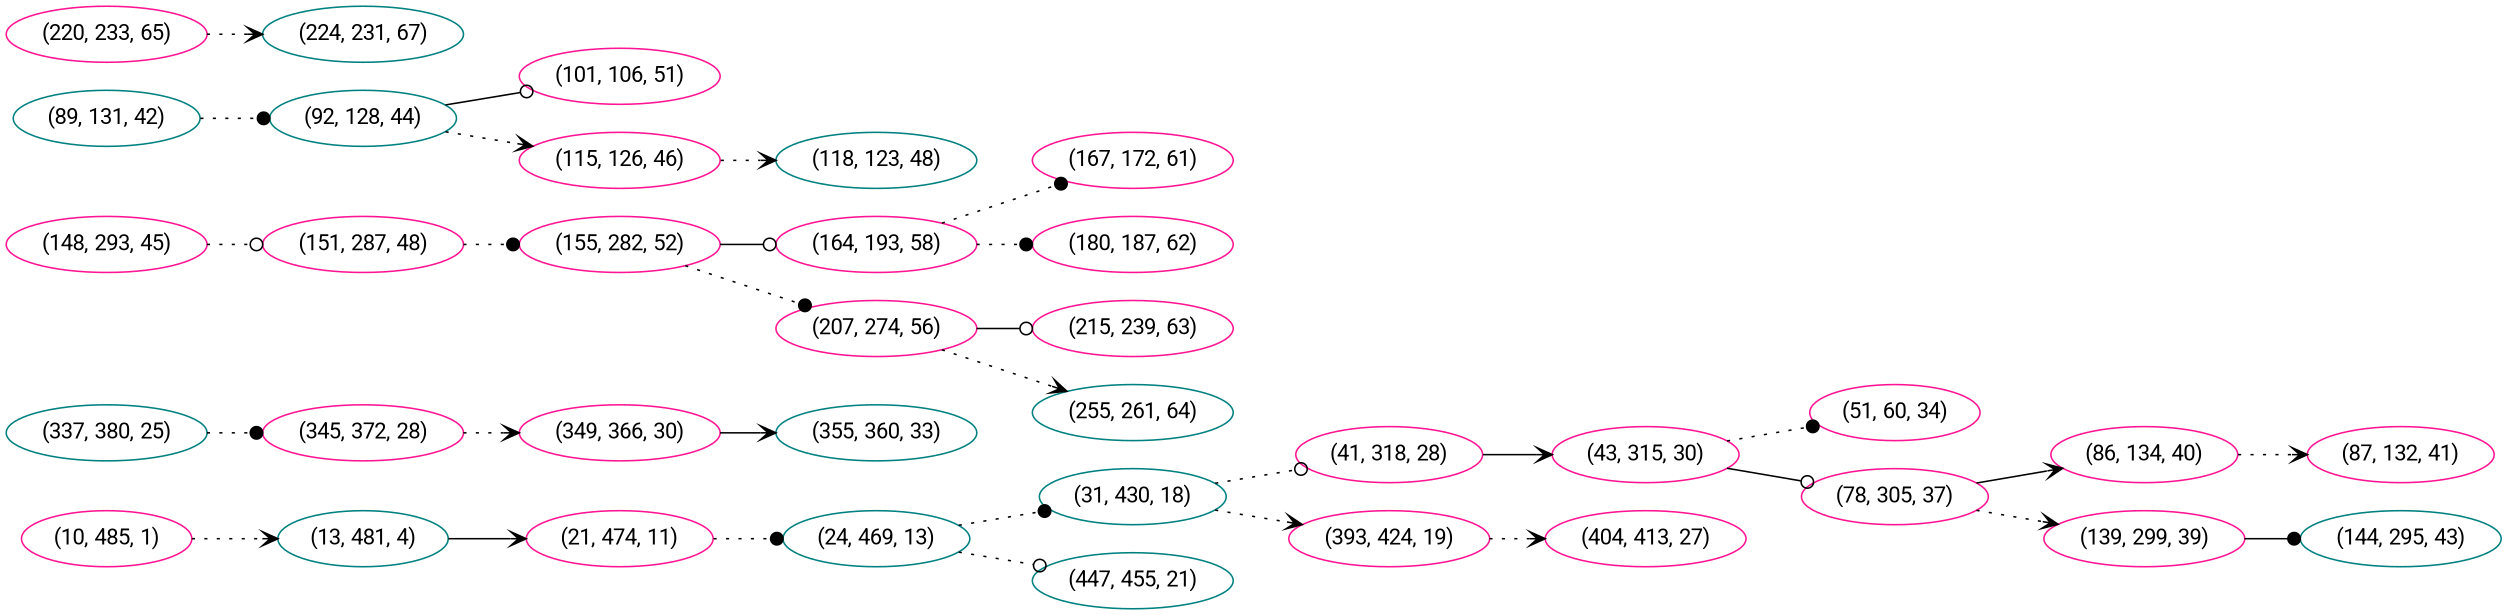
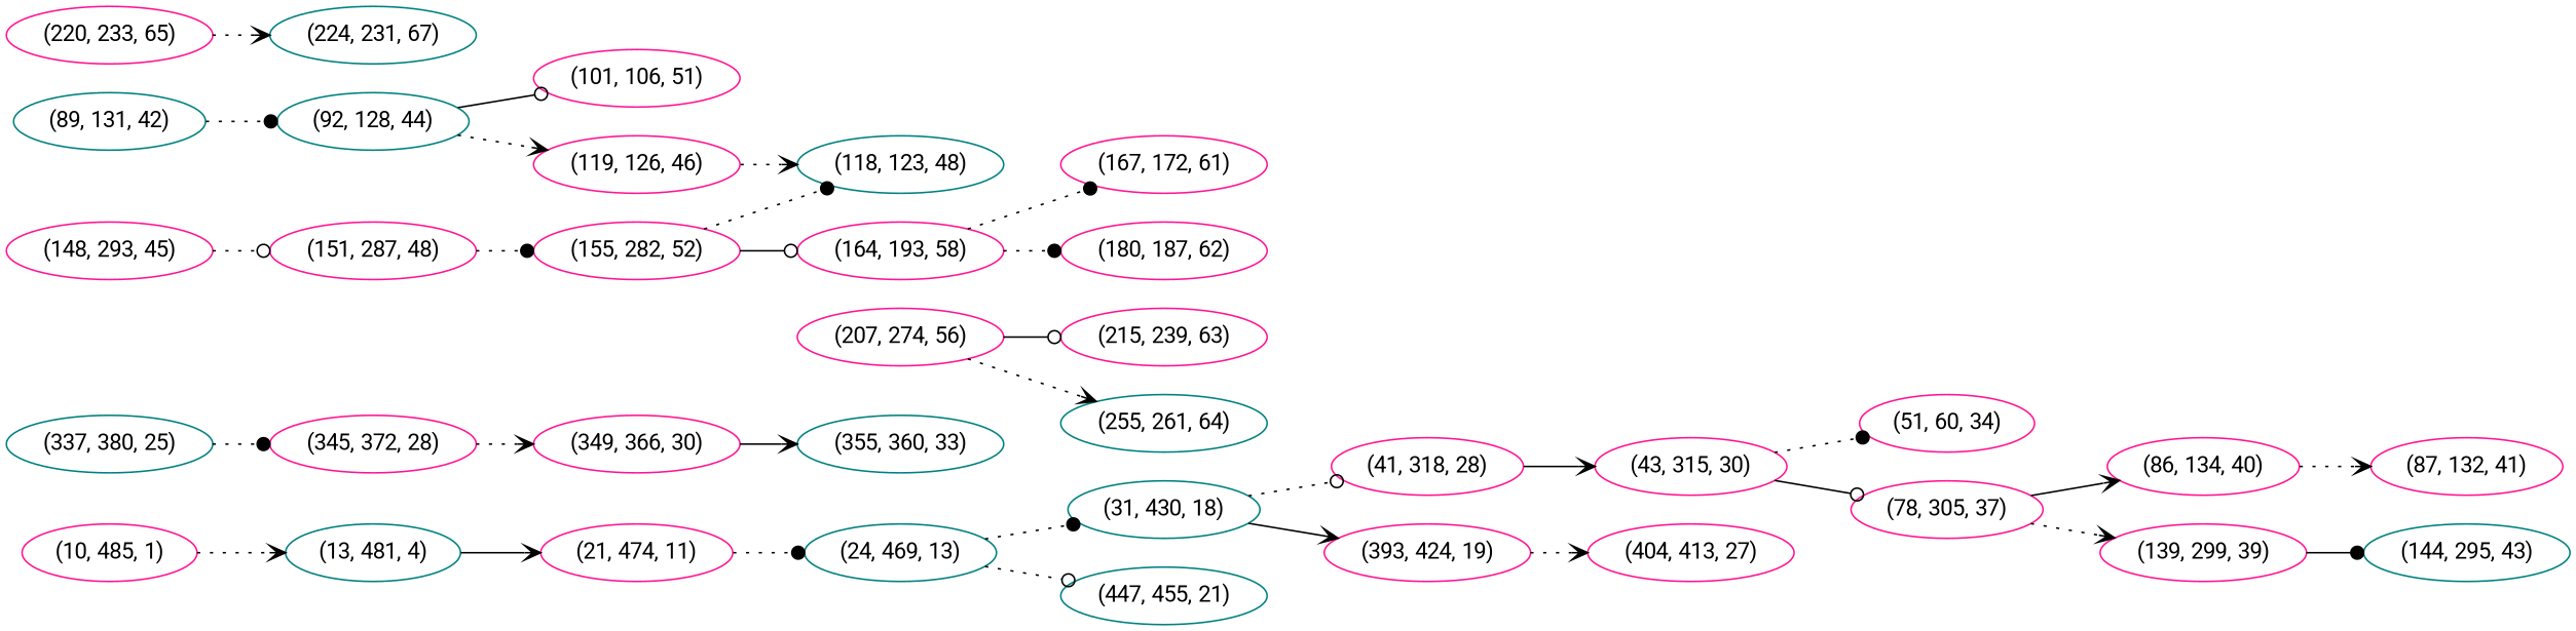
  digraph {
    fontname=Roboto
    rankdir=LR
    node [color=deeppink fontname=Roboto]
    edge [arrowhead=vee fontname=Roboto style=dotted]
    "(13, 481, 4)" [color=teal]
    "(10, 485, 1)"
    "(21, 474, 11)"
    "(24, 469, 13)" [color=teal]
    "(31, 430, 18)" [color=teal]
    "(447, 455, 21)" [color=teal]
    "(41, 318, 28)"
    "(393, 424, 19)"
    "(43, 315, 30)"
    "(337, 380, 25)" [color=teal]
    "(345, 372, 28)"
    "(404, 413, 27)"
    "(51, 60, 34)"
    "(78, 305, 37)"
    "(86, 134, 40)"
    "(139, 299, 39)"
    "(87, 132, 41)"
    "(144, 295, 43)" [color=teal]
    "(89, 131, 42)" [color=teal]
    "(92, 128, 44)" [color=teal]
    "(101, 106, 51)"
-   "(115, 126, 46)"
+   "(115, 126, 46)" [label="(119, 126, 46)"]
    "(118, 123, 48)" [color=teal]
    "(148, 293, 45)"
    "(151, 287, 48)"
    "(155, 282, 52)"
    "(164, 193, 58)"
    "(207, 274, 56)"
    "(167, 172, 61)"
    "(180, 187, 62)"
    "(215, 239, 63)"
    "(255, 261, 64)" [color=teal]
    "(224, 231, 67)" [color=teal]
    "(220, 233, 65)"
    "(349, 366, 30)"
    "(355, 360, 33)" [color=teal]
    "(13, 481, 4)" -> "(21, 474, 11)" [style=solid]
    "(10, 485, 1)" -> "(13, 481, 4)"
    "(21, 474, 11)" -> "(24, 469, 13)" [arrowhead=dot]
    "(24, 469, 13)" -> "(31, 430, 18)" [arrowhead=dot]
    "(24, 469, 13)" -> "(447, 455, 21)" [arrowhead=odot]
    "(31, 430, 18)" -> "(41, 318, 28)" [arrowhead=odot]
-   "(31, 430, 18)" -> "(393, 424, 19)"
+   "(31, 430, 18)" -> "(393, 424, 19)" [style=solid]
    "(41, 318, 28)" -> "(43, 315, 30)" [style=solid]
    "(393, 424, 19)" -> "(404, 413, 27)"
    "(43, 315, 30)" -> "(51, 60, 34)" [arrowhead=dot]
    "(43, 315, 30)" -> "(78, 305, 37)" [arrowhead=odot style=solid]
    "(337, 380, 25)" -> "(345, 372, 28)" [arrowhead=dot]
    "(345, 372, 28)" -> "(349, 366, 30)"
    "(78, 305, 37)" -> "(86, 134, 40)" [style=solid]
    "(78, 305, 37)" -> "(139, 299, 39)"
    "(86, 134, 40)" -> "(87, 132, 41)"
    "(139, 299, 39)" -> "(144, 295, 43)" [arrowhead=dot style=solid]
    "(89, 131, 42)" -> "(92, 128, 44)" [arrowhead=dot]
    "(92, 128, 44)" -> "(101, 106, 51)" [arrowhead=odot style=solid]
    "(92, 128, 44)" -> "(115, 126, 46)"
    "(115, 126, 46)" -> "(118, 123, 48)"
    "(148, 293, 45)" -> "(151, 287, 48)" [arrowhead=odot]
    "(151, 287, 48)" -> "(155, 282, 52)" [arrowhead=dot]
    "(155, 282, 52)" -> "(164, 193, 58)" [arrowhead=odot style=solid]
-   "(155, 282, 52)" -> "(207, 274, 56)" [arrowhead=dot]
+   "(155, 282, 52)" -> "(118, 123, 48)" [arrowhead=dot]
    "(164, 193, 58)" -> "(167, 172, 61)" [arrowhead=dot]
    "(164, 193, 58)" -> "(180, 187, 62)" [arrowhead=dot]
    "(207, 274, 56)" -> "(215, 239, 63)" [arrowhead=odot style=solid]
    "(207, 274, 56)" -> "(255, 261, 64)"
    "(220, 233, 65)" -> "(224, 231, 67)"
    "(349, 366, 30)" -> "(355, 360, 33)" [style=solid]
  }
